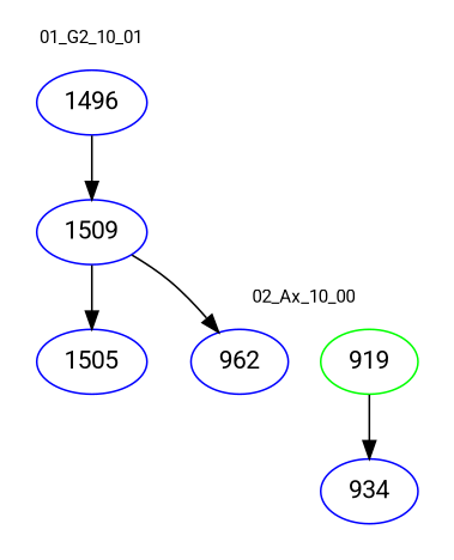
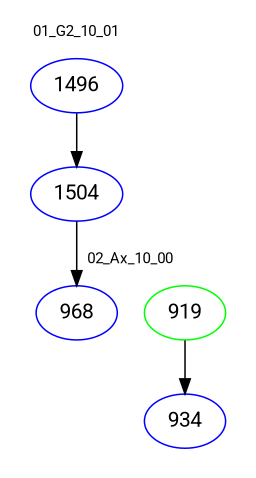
  digraph {
    fontname=Roboto
    node [color=blue fontname=Roboto]
    edge [color=black fontname=Roboto]
    n1 [color=green label=919]
    n2 [label=934]
-   n3 [label=962]
+   n3 [label=968]
    n4 [label=1496]
-   n5 [label=1509]
-   n6 [label=1505]
+   n5 [label=1504]
    subgraph cluster_1 {
      color=white
      fontsize=10
      label="02_Ax_10_00"
      n1
      n2
      n3
    }
    subgraph cluster_2 {
      color=white
      fontsize=10
      label="01_G2_10_01"
      n4
      n5
-     n6
    }
    n1 -> n2
    n4 -> n5
    n5 -> n3
-   n5 -> n6
  }
